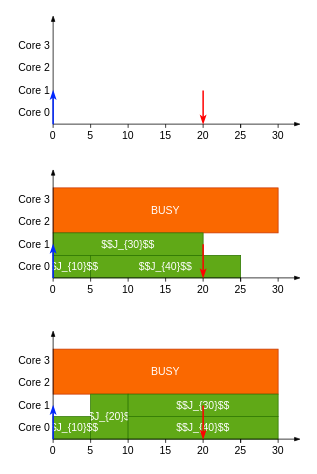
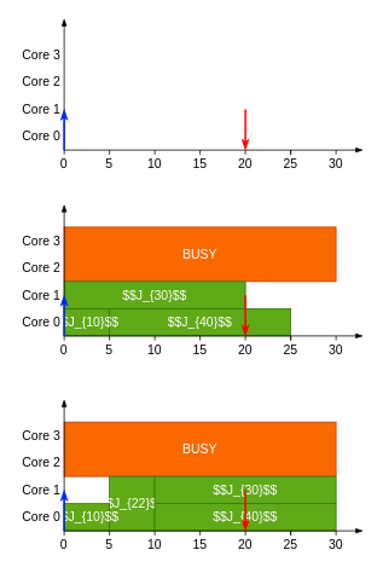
  <mxCell id="0" />
  <mxCell id="1" parent="0" />
  <mxCell id="2" value="BUSY" style="rounded=0;whiteSpace=wrap;html=1;align=center;fillColor=#fa6800;strokeColor=#C73500;fontColor=#ffffff;comic=0;fontSize=14;" vertex="1" parent="1"><mxGeometry x="70" y="465" width="300" height="60" as="geometry" /></mxCell>
- <mxCell id="3" value="$$J_{20}$$" style="rounded=0;whiteSpace=wrap;html=1;align=center;fillColor=#60a917;strokeColor=#2D7600;fontColor=#ffffff;comic=0;fontSize=14;" vertex="1" parent="1"><mxGeometry x="120" y="525" width="50" height="60" as="geometry" /></mxCell>
+ <mxCell id="3" value="$$J_{22}$$" style="rounded=0;whiteSpace=wrap;html=1;align=center;fillColor=#60a917;strokeColor=#2D7600;fontColor=#ffffff;comic=0;fontSize=14;" vertex="1" parent="1"><mxGeometry x="120" y="525" width="50" height="60" as="geometry" /></mxCell>
  <mxCell id="4" value="$$J_{40}$$" style="rounded=0;whiteSpace=wrap;html=1;align=center;fillColor=#60a917;strokeColor=#2D7600;fontColor=#ffffff;comic=0;fontSize=14;" vertex="1" parent="1"><mxGeometry x="120" y="340" width="200" height="30" as="geometry" /></mxCell>
  <mxCell id="5" value="BUSY" style="rounded=0;whiteSpace=wrap;html=1;align=center;fillColor=#fa6800;strokeColor=#C73500;fontColor=#ffffff;comic=0;fontSize=14;" vertex="1" parent="1"><mxGeometry x="70" y="250" width="300" height="60" as="geometry" /></mxCell>
  <mxCell id="6" value="$$J_{30}$$" style="rounded=0;whiteSpace=wrap;html=1;align=center;fillColor=#60a917;strokeColor=#2D7600;fontColor=#ffffff;comic=0;fontSize=14;" vertex="1" parent="1"><mxGeometry x="70" y="310" width="200" height="30" as="geometry" /></mxCell>
  <mxCell id="7" value="" style="endArrow=blockThin;html=1;strokeColor=#000000;endFill=1;exitX=0.5;exitY=0;exitDx=0;exitDy=0;" parent="1" edge="1"><mxGeometry width="50" height="50" relative="1" as="geometry"><mxPoint x="70" y="170" as="sourcePoint" /><mxPoint x="70" y="20" as="targetPoint" /></mxGeometry></mxCell>
  <mxCell id="8" value="&lt;div style=&quot;font-size: 14px;&quot;&gt;0&lt;/div&gt;" style="text;html=1;strokeColor=none;fillColor=none;align=center;verticalAlign=middle;whiteSpace=wrap;rounded=0;fontSize=14;" parent="1" vertex="1"><mxGeometry x="60" y="170" width="20" height="20" as="geometry" /></mxCell>
  <mxCell id="9" value="5" style="text;html=1;strokeColor=none;fillColor=none;align=center;verticalAlign=middle;whiteSpace=wrap;rounded=0;fontSize=14;" parent="1" vertex="1"><mxGeometry x="110" y="170" width="20" height="20" as="geometry" /></mxCell>
  <mxCell id="10" value="10" style="text;html=1;strokeColor=none;fillColor=none;align=center;verticalAlign=middle;whiteSpace=wrap;rounded=0;fontSize=14;" parent="1" vertex="1"><mxGeometry x="160" y="170" width="20" height="20" as="geometry" /></mxCell>
  <mxCell id="11" value="15" style="text;html=1;strokeColor=none;fillColor=none;align=center;verticalAlign=middle;whiteSpace=wrap;rounded=0;fontSize=14;" parent="1" vertex="1"><mxGeometry x="210" y="170" width="20" height="20" as="geometry" /></mxCell>
  <mxCell id="12" value="20" style="text;html=1;strokeColor=none;fillColor=none;align=center;verticalAlign=middle;whiteSpace=wrap;rounded=0;fontSize=14;" parent="1" vertex="1"><mxGeometry x="260" y="170" width="20" height="20" as="geometry" /></mxCell>
  <mxCell id="13" value="Core 0" style="text;html=1;strokeColor=none;fillColor=none;align=center;verticalAlign=middle;whiteSpace=wrap;rounded=0;fontSize=14;fontColor=#000000;" parent="1" vertex="1"><mxGeometry x="20" y="140" width="50" height="20" as="geometry" /></mxCell>
  <mxCell id="14" value="Core 1" style="text;html=1;strokeColor=none;fillColor=none;align=center;verticalAlign=middle;whiteSpace=wrap;rounded=0;fontSize=14;fontColor=#000000;" parent="1" vertex="1"><mxGeometry x="20" y="110" width="50" height="20" as="geometry" /></mxCell>
  <mxCell id="15" value="" style="endArrow=none;html=1;" parent="1" source="16" edge="1"><mxGeometry width="50" height="50" relative="1" as="geometry"><mxPoint x="320" y="195" as="sourcePoint" /><mxPoint x="320" y="165" as="targetPoint" /></mxGeometry></mxCell>
  <mxCell id="16" value="25" style="text;html=1;strokeColor=none;fillColor=none;align=center;verticalAlign=middle;whiteSpace=wrap;rounded=0;fontSize=14;" parent="1" vertex="1"><mxGeometry x="310" y="170" width="20" height="20" as="geometry" /></mxCell>
  <mxCell id="17" value="" style="endArrow=none;html=1;exitX=0.5;exitY=0;exitDx=0;exitDy=0;" parent="1" source="16" edge="1"><mxGeometry width="50" height="50" relative="1" as="geometry"><mxPoint x="320" y="195" as="sourcePoint" /><mxPoint x="320" y="165" as="targetPoint" /></mxGeometry></mxCell>
  <mxCell id="18" value="" style="endArrow=none;html=1;exitX=0.5;exitY=0;exitDx=0;exitDy=0;" parent="1" source="12" edge="1"><mxGeometry width="50" height="50" relative="1" as="geometry"><mxPoint x="325" y="175" as="sourcePoint" /><mxPoint x="270" y="165" as="targetPoint" /></mxGeometry></mxCell>
  <mxCell id="19" value="" style="endArrow=none;html=1;exitX=0.5;exitY=0;exitDx=0;exitDy=0;" parent="1" source="11" edge="1"><mxGeometry width="50" height="50" relative="1" as="geometry"><mxPoint x="330" y="180" as="sourcePoint" /><mxPoint x="220" y="165" as="targetPoint" /></mxGeometry></mxCell>
  <mxCell id="20" value="" style="endArrow=none;html=1;exitX=0.5;exitY=0;exitDx=0;exitDy=0;" parent="1" source="10" edge="1"><mxGeometry width="50" height="50" relative="1" as="geometry"><mxPoint x="225" y="175" as="sourcePoint" /><mxPoint x="170" y="165" as="targetPoint" /></mxGeometry></mxCell>
  <mxCell id="21" value="" style="endArrow=none;html=1;exitX=0.5;exitY=0;exitDx=0;exitDy=0;" parent="1" source="9" edge="1"><mxGeometry width="50" height="50" relative="1" as="geometry"><mxPoint x="230" y="180" as="sourcePoint" /><mxPoint x="120" y="165" as="targetPoint" /></mxGeometry></mxCell>
  <mxCell id="22" value="" style="endArrow=none;html=1;" parent="1" source="23" edge="1"><mxGeometry width="50" height="50" relative="1" as="geometry"><mxPoint x="370" y="195" as="sourcePoint" /><mxPoint x="370" y="165" as="targetPoint" /></mxGeometry></mxCell>
  <mxCell id="23" value="30" style="text;html=1;strokeColor=none;fillColor=none;align=center;verticalAlign=middle;whiteSpace=wrap;rounded=0;fontSize=14;" parent="1" vertex="1"><mxGeometry x="360" y="170" width="20" height="20" as="geometry" /></mxCell>
  <mxCell id="24" value="Core 2" style="text;html=1;strokeColor=none;fillColor=none;align=center;verticalAlign=middle;whiteSpace=wrap;rounded=0;fontSize=14;fontColor=#000000;" parent="1" vertex="1"><mxGeometry x="20" y="80" width="50" height="20" as="geometry" /></mxCell>
  <mxCell id="25" value="" style="endArrow=blockThin;html=1;endFill=1;" parent="1" edge="1"><mxGeometry width="50" height="50" relative="1" as="geometry"><mxPoint x="70" y="165" as="sourcePoint" /><mxPoint x="400" y="165" as="targetPoint" /></mxGeometry></mxCell>
  <mxCell id="26" value="" style="endArrow=classicThin;html=1;strokeColor=#0027FF;fillColor=#0050ef;endFill=1;strokeWidth=2;" parent="1" edge="1"><mxGeometry width="50" height="50" relative="1" as="geometry"><mxPoint x="70" y="165" as="sourcePoint" /><mxPoint x="70" y="120" as="targetPoint" /></mxGeometry></mxCell>
  <mxCell id="27" value="Core 3" style="text;html=1;strokeColor=none;fillColor=none;align=center;verticalAlign=middle;whiteSpace=wrap;rounded=0;fontSize=14;fontColor=#000000;" parent="1" vertex="1"><mxGeometry x="20" y="50" width="50" height="20" as="geometry" /></mxCell>
  <mxCell id="28" value="" style="endArrow=none;html=1;strokeColor=#FF0000;fillColor=#0050ef;endFill=0;strokeWidth=2;startArrow=classicThin;startFill=1;" parent="1" edge="1"><mxGeometry width="50" height="50" relative="1" as="geometry"><mxPoint x="270" y="165" as="sourcePoint" /><mxPoint x="270" y="120" as="targetPoint" /></mxGeometry></mxCell>
  <mxCell id="29" value="$$J_{10}$$" style="rounded=0;whiteSpace=wrap;html=1;align=center;fillColor=#60a917;strokeColor=#2D7600;fontColor=#ffffff;comic=0;fontSize=14;" parent="1" vertex="1"><mxGeometry x="70" y="340" width="50" height="30" as="geometry" /></mxCell>
  <mxCell id="30" value="" style="endArrow=blockThin;html=1;strokeColor=#000000;endFill=1;exitX=0.5;exitY=0;exitDx=0;exitDy=0;" parent="1" edge="1"><mxGeometry width="50" height="50" relative="1" as="geometry"><mxPoint x="70" y="375" as="sourcePoint" /><mxPoint x="70" y="225" as="targetPoint" /></mxGeometry></mxCell>
  <mxCell id="31" value="&lt;div style=&quot;font-size: 14px;&quot;&gt;0&lt;/div&gt;" style="text;html=1;strokeColor=none;fillColor=none;align=center;verticalAlign=middle;whiteSpace=wrap;rounded=0;fontSize=14;" parent="1" vertex="1"><mxGeometry x="60" y="375" width="20" height="20" as="geometry" /></mxCell>
  <mxCell id="32" value="5" style="text;html=1;strokeColor=none;fillColor=none;align=center;verticalAlign=middle;whiteSpace=wrap;rounded=0;fontSize=14;" parent="1" vertex="1"><mxGeometry x="110" y="375" width="20" height="20" as="geometry" /></mxCell>
  <mxCell id="33" value="10" style="text;html=1;strokeColor=none;fillColor=none;align=center;verticalAlign=middle;whiteSpace=wrap;rounded=0;fontSize=14;" parent="1" vertex="1"><mxGeometry x="160" y="375" width="20" height="20" as="geometry" /></mxCell>
  <mxCell id="34" value="15" style="text;html=1;strokeColor=none;fillColor=none;align=center;verticalAlign=middle;whiteSpace=wrap;rounded=0;fontSize=14;" parent="1" vertex="1"><mxGeometry x="210" y="375" width="20" height="20" as="geometry" /></mxCell>
  <mxCell id="35" value="20" style="text;html=1;strokeColor=none;fillColor=none;align=center;verticalAlign=middle;whiteSpace=wrap;rounded=0;fontSize=14;" parent="1" vertex="1"><mxGeometry x="260" y="375" width="20" height="20" as="geometry" /></mxCell>
  <mxCell id="36" value="Core 0" style="text;html=1;strokeColor=none;fillColor=none;align=center;verticalAlign=middle;whiteSpace=wrap;rounded=0;fontSize=14;fontColor=#000000;" parent="1" vertex="1"><mxGeometry x="20" y="345" width="50" height="20" as="geometry" /></mxCell>
  <mxCell id="37" value="Core 1" style="text;html=1;strokeColor=none;fillColor=none;align=center;verticalAlign=middle;whiteSpace=wrap;rounded=0;fontSize=14;fontColor=#000000;" parent="1" vertex="1"><mxGeometry x="20" y="315" width="50" height="20" as="geometry" /></mxCell>
  <mxCell id="38" value="" style="endArrow=none;html=1;" parent="1" source="39" edge="1"><mxGeometry width="50" height="50" relative="1" as="geometry"><mxPoint x="320" y="400" as="sourcePoint" /><mxPoint x="320" y="370" as="targetPoint" /></mxGeometry></mxCell>
  <mxCell id="39" value="25" style="text;html=1;strokeColor=none;fillColor=none;align=center;verticalAlign=middle;whiteSpace=wrap;rounded=0;fontSize=14;" parent="1" vertex="1"><mxGeometry x="310" y="375" width="20" height="20" as="geometry" /></mxCell>
  <mxCell id="40" value="" style="endArrow=none;html=1;exitX=0.5;exitY=0;exitDx=0;exitDy=0;" parent="1" source="39" edge="1"><mxGeometry width="50" height="50" relative="1" as="geometry"><mxPoint x="320" y="400" as="sourcePoint" /><mxPoint x="320" y="370" as="targetPoint" /></mxGeometry></mxCell>
  <mxCell id="41" value="" style="endArrow=none;html=1;exitX=0.5;exitY=0;exitDx=0;exitDy=0;" parent="1" source="35" edge="1"><mxGeometry width="50" height="50" relative="1" as="geometry"><mxPoint x="325" y="380" as="sourcePoint" /><mxPoint x="270" y="370" as="targetPoint" /></mxGeometry></mxCell>
  <mxCell id="42" value="" style="endArrow=none;html=1;exitX=0.5;exitY=0;exitDx=0;exitDy=0;" parent="1" source="34" edge="1"><mxGeometry width="50" height="50" relative="1" as="geometry"><mxPoint x="330" y="385" as="sourcePoint" /><mxPoint x="220" y="370" as="targetPoint" /></mxGeometry></mxCell>
  <mxCell id="43" value="" style="endArrow=none;html=1;exitX=0.5;exitY=0;exitDx=0;exitDy=0;" parent="1" source="33" edge="1"><mxGeometry width="50" height="50" relative="1" as="geometry"><mxPoint x="225" y="380" as="sourcePoint" /><mxPoint x="170" y="370" as="targetPoint" /></mxGeometry></mxCell>
  <mxCell id="44" value="" style="endArrow=none;html=1;exitX=0.5;exitY=0;exitDx=0;exitDy=0;" parent="1" source="32" edge="1"><mxGeometry width="50" height="50" relative="1" as="geometry"><mxPoint x="230" y="385" as="sourcePoint" /><mxPoint x="120" y="370" as="targetPoint" /></mxGeometry></mxCell>
  <mxCell id="45" value="" style="endArrow=none;html=1;" parent="1" source="46" edge="1"><mxGeometry width="50" height="50" relative="1" as="geometry"><mxPoint x="370" y="400" as="sourcePoint" /><mxPoint x="370" y="370" as="targetPoint" /></mxGeometry></mxCell>
  <mxCell id="46" value="30" style="text;html=1;strokeColor=none;fillColor=none;align=center;verticalAlign=middle;whiteSpace=wrap;rounded=0;fontSize=14;" parent="1" vertex="1"><mxGeometry x="360" y="375" width="20" height="20" as="geometry" /></mxCell>
  <mxCell id="47" value="Core 2" style="text;html=1;strokeColor=none;fillColor=none;align=center;verticalAlign=middle;whiteSpace=wrap;rounded=0;fontSize=14;fontColor=#000000;" parent="1" vertex="1"><mxGeometry x="20" y="285" width="50" height="20" as="geometry" /></mxCell>
  <mxCell id="48" value="" style="endArrow=blockThin;html=1;endFill=1;" parent="1" edge="1"><mxGeometry width="50" height="50" relative="1" as="geometry"><mxPoint x="70" y="370" as="sourcePoint" /><mxPoint x="400" y="370" as="targetPoint" /></mxGeometry></mxCell>
  <mxCell id="49" value="" style="endArrow=classicThin;html=1;strokeColor=#0027FF;fillColor=#0050ef;endFill=1;strokeWidth=2;" parent="1" edge="1"><mxGeometry width="50" height="50" relative="1" as="geometry"><mxPoint x="70" y="370" as="sourcePoint" /><mxPoint x="70" y="325" as="targetPoint" /></mxGeometry></mxCell>
  <mxCell id="50" value="Core 3" style="text;html=1;strokeColor=none;fillColor=none;align=center;verticalAlign=middle;whiteSpace=wrap;rounded=0;fontSize=14;fontColor=#000000;" parent="1" vertex="1"><mxGeometry x="20" y="255" width="50" height="20" as="geometry" /></mxCell>
  <mxCell id="51" value="" style="endArrow=none;html=1;strokeColor=#FF0000;fillColor=#0050ef;endFill=0;strokeWidth=2;startArrow=classicThin;startFill=1;" parent="1" edge="1"><mxGeometry width="50" height="50" relative="1" as="geometry"><mxPoint x="270" y="370" as="sourcePoint" /><mxPoint x="270" y="325" as="targetPoint" /></mxGeometry></mxCell>
  <mxCell id="52" value="$$J_{40}$$" style="rounded=0;whiteSpace=wrap;html=1;align=center;fillColor=#60a917;strokeColor=#2D7600;fontColor=#ffffff;comic=0;fontSize=14;" vertex="1" parent="1"><mxGeometry x="170" y="555" width="200" height="30" as="geometry" /></mxCell>
  <mxCell id="53" value="$$J_{30}$$" style="rounded=0;whiteSpace=wrap;html=1;align=center;fillColor=#60a917;strokeColor=#2D7600;fontColor=#ffffff;comic=0;fontSize=14;" vertex="1" parent="1"><mxGeometry x="170" y="525" width="200" height="30" as="geometry" /></mxCell>
  <mxCell id="54" value="$$J_{10}$$" style="rounded=0;whiteSpace=wrap;html=1;align=center;fillColor=#60a917;strokeColor=#2D7600;fontColor=#ffffff;comic=0;fontSize=14;" vertex="1" parent="1"><mxGeometry x="70" y="555" width="50" height="30" as="geometry" /></mxCell>
  <mxCell id="55" value="" style="endArrow=blockThin;html=1;strokeColor=#000000;endFill=1;exitX=0.5;exitY=0;exitDx=0;exitDy=0;" edge="1" parent="1"><mxGeometry width="50" height="50" relative="1" as="geometry"><mxPoint x="70" y="590" as="sourcePoint" /><mxPoint x="70" y="440" as="targetPoint" /></mxGeometry></mxCell>
  <mxCell id="56" value="&lt;div style=&quot;font-size: 14px;&quot;&gt;0&lt;/div&gt;" style="text;html=1;strokeColor=none;fillColor=none;align=center;verticalAlign=middle;whiteSpace=wrap;rounded=0;fontSize=14;" vertex="1" parent="1"><mxGeometry x="60" y="590" width="20" height="20" as="geometry" /></mxCell>
  <mxCell id="57" value="5" style="text;html=1;strokeColor=none;fillColor=none;align=center;verticalAlign=middle;whiteSpace=wrap;rounded=0;fontSize=14;" vertex="1" parent="1"><mxGeometry x="110" y="590" width="20" height="20" as="geometry" /></mxCell>
  <mxCell id="58" value="10" style="text;html=1;strokeColor=none;fillColor=none;align=center;verticalAlign=middle;whiteSpace=wrap;rounded=0;fontSize=14;" vertex="1" parent="1"><mxGeometry x="160" y="590" width="20" height="20" as="geometry" /></mxCell>
  <mxCell id="59" value="15" style="text;html=1;strokeColor=none;fillColor=none;align=center;verticalAlign=middle;whiteSpace=wrap;rounded=0;fontSize=14;" vertex="1" parent="1"><mxGeometry x="210" y="590" width="20" height="20" as="geometry" /></mxCell>
  <mxCell id="60" value="20" style="text;html=1;strokeColor=none;fillColor=none;align=center;verticalAlign=middle;whiteSpace=wrap;rounded=0;fontSize=14;" vertex="1" parent="1"><mxGeometry x="260" y="590" width="20" height="20" as="geometry" /></mxCell>
  <mxCell id="61" value="Core 0" style="text;html=1;strokeColor=none;fillColor=none;align=center;verticalAlign=middle;whiteSpace=wrap;rounded=0;fontSize=14;fontColor=#000000;" vertex="1" parent="1"><mxGeometry x="20" y="560" width="50" height="20" as="geometry" /></mxCell>
  <mxCell id="62" value="Core 1" style="text;html=1;strokeColor=none;fillColor=none;align=center;verticalAlign=middle;whiteSpace=wrap;rounded=0;fontSize=14;fontColor=#000000;" vertex="1" parent="1"><mxGeometry x="20" y="530" width="50" height="20" as="geometry" /></mxCell>
  <mxCell id="63" value="" style="endArrow=none;html=1;" edge="1" parent="1" source="64"><mxGeometry width="50" height="50" relative="1" as="geometry"><mxPoint x="320" y="615" as="sourcePoint" /><mxPoint x="320" y="585" as="targetPoint" /></mxGeometry></mxCell>
  <mxCell id="64" value="25" style="text;html=1;strokeColor=none;fillColor=none;align=center;verticalAlign=middle;whiteSpace=wrap;rounded=0;fontSize=14;" vertex="1" parent="1"><mxGeometry x="310" y="590" width="20" height="20" as="geometry" /></mxCell>
  <mxCell id="65" value="" style="endArrow=none;html=1;exitX=0.5;exitY=0;exitDx=0;exitDy=0;" edge="1" parent="1" source="64"><mxGeometry width="50" height="50" relative="1" as="geometry"><mxPoint x="320" y="615" as="sourcePoint" /><mxPoint x="320" y="585" as="targetPoint" /></mxGeometry></mxCell>
  <mxCell id="66" value="" style="endArrow=none;html=1;exitX=0.5;exitY=0;exitDx=0;exitDy=0;" edge="1" parent="1" source="60"><mxGeometry width="50" height="50" relative="1" as="geometry"><mxPoint x="325" y="595" as="sourcePoint" /><mxPoint x="270" y="585" as="targetPoint" /></mxGeometry></mxCell>
  <mxCell id="67" value="" style="endArrow=none;html=1;exitX=0.5;exitY=0;exitDx=0;exitDy=0;" edge="1" parent="1" source="59"><mxGeometry width="50" height="50" relative="1" as="geometry"><mxPoint x="330" y="600" as="sourcePoint" /><mxPoint x="220" y="585" as="targetPoint" /></mxGeometry></mxCell>
  <mxCell id="68" value="" style="endArrow=none;html=1;exitX=0.5;exitY=0;exitDx=0;exitDy=0;" edge="1" parent="1" source="58"><mxGeometry width="50" height="50" relative="1" as="geometry"><mxPoint x="225" y="595" as="sourcePoint" /><mxPoint x="170" y="585" as="targetPoint" /></mxGeometry></mxCell>
  <mxCell id="69" value="" style="endArrow=none;html=1;exitX=0.5;exitY=0;exitDx=0;exitDy=0;" edge="1" parent="1" source="57"><mxGeometry width="50" height="50" relative="1" as="geometry"><mxPoint x="230" y="600" as="sourcePoint" /><mxPoint x="120" y="585" as="targetPoint" /></mxGeometry></mxCell>
  <mxCell id="70" value="" style="endArrow=none;html=1;" edge="1" parent="1" source="71"><mxGeometry width="50" height="50" relative="1" as="geometry"><mxPoint x="370" y="615" as="sourcePoint" /><mxPoint x="370" y="585" as="targetPoint" /></mxGeometry></mxCell>
  <mxCell id="71" value="30" style="text;html=1;strokeColor=none;fillColor=none;align=center;verticalAlign=middle;whiteSpace=wrap;rounded=0;fontSize=14;" vertex="1" parent="1"><mxGeometry x="360" y="590" width="20" height="20" as="geometry" /></mxCell>
  <mxCell id="72" value="Core 2" style="text;html=1;strokeColor=none;fillColor=none;align=center;verticalAlign=middle;whiteSpace=wrap;rounded=0;fontSize=14;fontColor=#000000;" vertex="1" parent="1"><mxGeometry x="20" y="500" width="50" height="20" as="geometry" /></mxCell>
  <mxCell id="73" value="" style="endArrow=blockThin;html=1;endFill=1;" edge="1" parent="1"><mxGeometry width="50" height="50" relative="1" as="geometry"><mxPoint x="70" y="585" as="sourcePoint" /><mxPoint x="400" y="585" as="targetPoint" /></mxGeometry></mxCell>
  <mxCell id="74" value="" style="endArrow=classicThin;html=1;strokeColor=#0027FF;fillColor=#0050ef;endFill=1;strokeWidth=2;" edge="1" parent="1"><mxGeometry width="50" height="50" relative="1" as="geometry"><mxPoint x="70" y="585" as="sourcePoint" /><mxPoint x="70" y="540" as="targetPoint" /></mxGeometry></mxCell>
  <mxCell id="75" value="Core 3" style="text;html=1;strokeColor=none;fillColor=none;align=center;verticalAlign=middle;whiteSpace=wrap;rounded=0;fontSize=14;fontColor=#000000;" vertex="1" parent="1"><mxGeometry x="20" y="470" width="50" height="20" as="geometry" /></mxCell>
  <mxCell id="76" value="" style="endArrow=none;html=1;strokeColor=#FF0000;fillColor=#0050ef;endFill=0;strokeWidth=2;startArrow=classicThin;startFill=1;" edge="1" parent="1"><mxGeometry width="50" height="50" relative="1" as="geometry"><mxPoint x="270" y="585" as="sourcePoint" /><mxPoint x="270" y="540" as="targetPoint" /></mxGeometry></mxCell>
